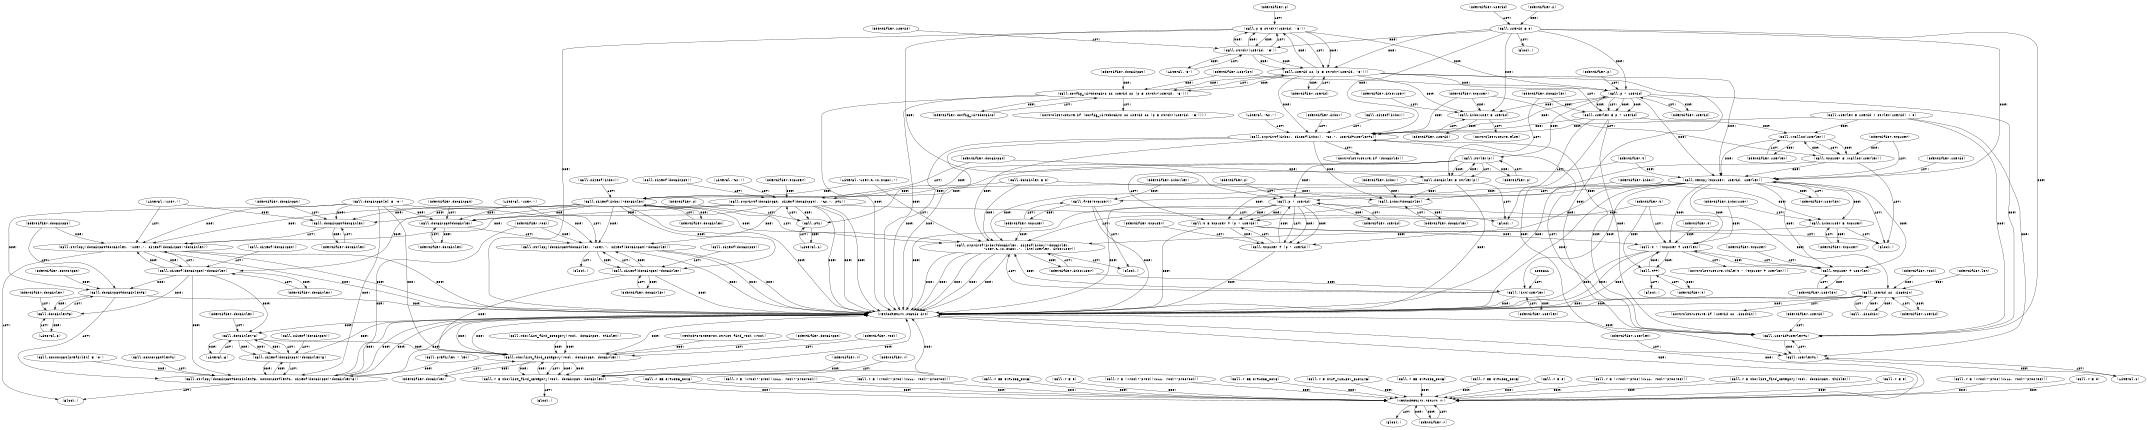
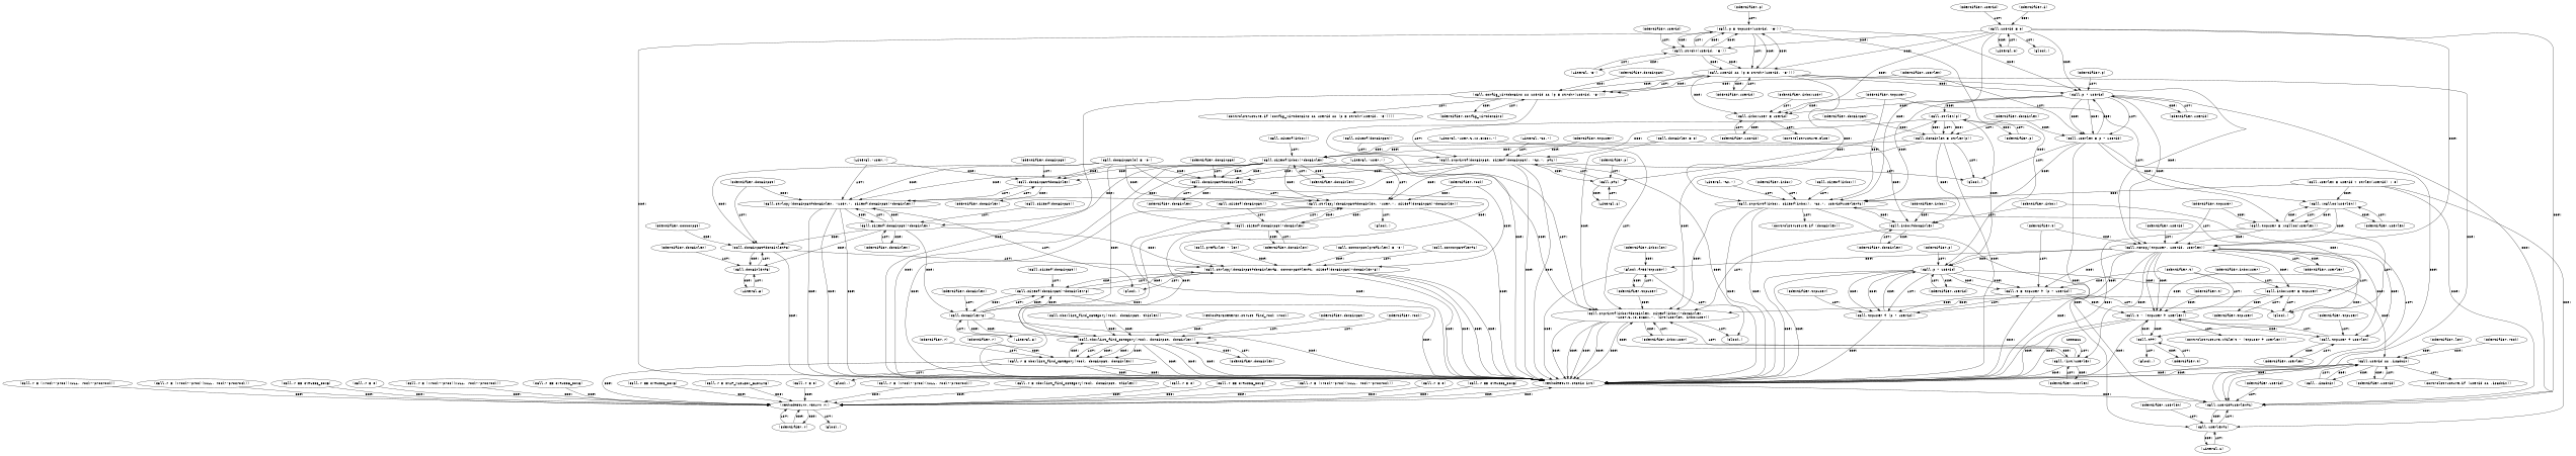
  digraph {
    fontname="DejaVu Sans Mono"
    node [fontname="DejaVu Sans Mono"]
    edge [fontname="DejaVu Sans Mono"]
-   n1 [label="(Call,p = strchr(userid, '@'))"]
+   n1 [label="(Call,p = tmpuser(userid, '@'))"]
    n2 [label="(Call,strchr(userid, '@'))"]
    n3 [label="(Call,userid && (p = strchr(userid, '@')))"]
    n4 [label="(Call,p - userid)"]
    n5 [label="(Call,p - userid)"]
    n6 [label="(MethodReturn,static int)"]
    n7 [label="(Literal,'@')"]
    n8 [label="(Call,snprintf(inbox, sizeof(inbox), \"%s!\", userid+userlen+1))"]
    n9 [label="(Call,userid+userlen+1)"]
    n10 [label="(Call,memcpy(tmpuser, userid, userlen))"]
    n11 [label="(Call,inboxuser = userid)"]
    n12 [label="(Call,config_virtdomains && userid && (p = strchr(userid, '@')))"]
    n13 [label="(Identifier,userid)"]
    n14 [label="(Call,userlen = p - userid)"]
    n15 [label="(Call,strlen(p))"]
    n16 [label="(Identifier,userid)"]
    n17 [label="(Call,t = tmpuser + (p - userid))"]
    n18 [label="(Call,tmpuser + (p - userid))"]
    n19 [label="(Call,userid && !isadmin)"]
    n20 [label="(Identifier,userid)"]
    n21 [label="(MethodReturn,return r;)"]
    n22 [label="(Call,userid = 0)"]
+   n23 [label="(Literal,0)"]
    n24 [label="(Block,)"]
    n25 [label="(Call,snprintf(inbox+domainlen, sizeof(inbox)-domainlen,\n                 \"user.%.*s.INBOX.\", (int)userlen, inboxuser))"]
    n26 [label="(Call,inbox+domainlen)"]
    n27 [label="(ControlStructure,if (domainlen))"]
    n28 [label="(Call,userlen+1)"]
    n29 [label="(Block,)"]
    n30 [label="(Call,t < (tmpuser + userlen))"]
    n31 [label="(Call,tmpuser + userlen)"]
    n32 [label="(Call,inboxuser = tmpuser)"]
    n33 [label="(Call,(int)userlen)"]
-   n34 [label="(Call,free(tmpuser))"]
+   n34 [label="(Block,free(tmpuser))"]
    n35 [label="(Identifier,userlen)"]
    n36 [label="(ControlStructure,else)"]
    n37 [label="(Identifier,userid)"]
    n38 [label="(Identifier,config_virtdomains)"]
    n39 [label="(ControlStructure,if (config_virtdomains && userid && (p = strchr(userid, '@'))))"]
    n40 [label="(Call,xmalloc(userlen))"]
    n41 [label="(Block,)"]
    n42 [label="(Call,domainlen = strlen(p))"]
    n43 [label="(Call,snprintf(domainpat, sizeof(domainpat), \"%s!\", p+1))"]
    n44 [label="(Call,p+1)"]
    n45 [label="(Identifier,p)"]
    n46 [label="(Literal,1)"]
    n47 [label="(Call,tmpuser = xmalloc(userlen))"]
    n48 [label="(Identifier,userlen)"]
    n49 [label="(Block,)"]
    n50 [label="(Identifier,inboxuser)"]
    n51 [label="(Identifier,domainlen)"]
    n52 [label="(Call,t++)"]
    n53 [label="(ControlStructure,while(t < (tmpuser + userlen)))"]
    n54 [label="(Identifier,userlen)"]
    n55 [label="(Identifier,tmpuser)"]
    n56 [label="(Identifier,userlen)"]
    n57 [label="(Identifier,tmpuser)"]
    n58 [label="(Identifier,t)"]
    n59 [label="(Block,)"]
    n60 [label="(ControlStructure,if (userid && !isadmin))"]
    n61 [label="(Call,!isadmin)"]
    n62 [label="(Identifier,userid)"]
    n63 [label="(Call,sizeof(inbox)-domainlen)"]
    n64 [label="(Call,strlcpy(domainpat+domainlen, \"user.\", sizeof(domainpat)-domainlen))"]
    n65 [label="(Call,domainpat+domainlen)"]
    n66 [label="(Call,strlcpy(domainpat+domainlen, \"user.\", sizeof(domainpat)-domainlen))"]
    n67 [label="(Call,domainpat+domainlen)"]
    n68 [label="(Literal,1)"]
    n69 [label="(Call,sizeof(domainpat)-domainlen)"]
    n70 [label="(Call,sizeof(domainpat)-domainlen)"]
    n71 [label="(Identifier,domainlen)"]
    n72 [label="(Block,)"]
    n73 [label="(Identifier,domainlen)"]
    n74 [label="(Call,mboxlist_find_category(rock, domainpat, domainlen))"]
    n75 [label="(Identifier,domainlen)"]
    n76 [label="(Block,)"]
    n77 [label="(Identifier,domainlen)"]
    n78 [label="(Call,strlcpy(domainpat+domainlen+5, commonpat+len+1, sizeof(domainpat)-domainlen-5))"]
    n79 [label="(Call,domainpat+domainlen+5)"]
    n80 [label="(Call,domainlen+5)"]
    n81 [label="(Call,domainlen-5)"]
    n82 [label="(Identifier,domainlen)"]
    n83 [label="(Call,r = mboxlist_find_category(rock, domainpat, domainlen))"]
    n84 [label="(Identifier,domainlen)"]
    n85 [label="(Block,)"]
    n86 [label="(Block,)"]
    n87 [label="(Identifier,r)"]
    n88 [label="(Call,sizeof(domainpat)-domainlen-5)"]
    n89 [label="(Literal,5)"]
    n90 [label="(Literal,5)"]
    n91 [label="(Call,r = (*rock->proc)(NULL, rock->procrock))"]
    n92 [label="(Identifier,inbox)"]
    n93 [label="(Identifier,len)"]
    n94 [label="(MethodParameterIn,struct find_rock *rock)"]
    n95 [label="(Identifier,domainpat)"]
    n96 [label="(Identifier,p)"]
    n97 [label="(Literal,\"%s!\")"]
    n98 [label="(Literal,\"user.\")"]
    n99 [label="(Call,domainlen = 0)"]
    n100 [label="(Call,r = 0)"]
    n101 [label="(Identifier,inboxuser)"]
    n102 [label="(Literal,\"user.\")"]
    n103 [label="(Identifier,p)"]
    n104 [label="(Identifier,userid)"]
    n105 [label="(Identifier,r)"]
    n106 [label="(Call,sizeof(domainpat))"]
    n107 [label="(Call,sizeof(domainpat))"]
    n108 [label="(Call,r == CYRUSDB_DONE)"]
    n109 [label="(Identifier,userid)"]
    n110 [label="(Identifier,inbox)"]
    n111 [label="(Identifier,t)"]
    n112 [label="(Identifier,userlen)"]
    n113 [label="(Identifier,p)"]
    n114 [label="(Identifier,domainpat)"]
    n115 [label="(Call,sizeof(inbox))"]
    n116 [label="(Identifier,domainlen)"]
    n117 [label="(Call,sizeof(domainpat))"]
    n118 [label="(Identifier,commonpat)"]
    n119 [label="(Call,r = (*rock->proc)(NULL, rock->procrock))"]
    n120 [label="(Call,r = (*rock->proc)(NULL, rock->procrock))"]
    n121 [label="(Identifier,tmpuser)"]
    n122 [label="(Identifier,tmpuser)"]
    n123 [label="(Identifier,domainpat)"]
    n124 [label="(Call,prefixlen < len)"]
    n125 [label="(Identifier,tmpuser)"]
    n126 [label="(Call,userlen = userid ? strlen(userid) : 0)"]
    n127 [label="(Call,r == CYRUSDB_DONE)"]
    n128 [label="(Identifier,domainlen)"]
    n129 [label="(Identifier,domainlen)"]
    n130 [label="(Call,r = 0)"]
    n131 [label="(Identifier,inboxuser)"]
    n132 [label="(Call,domainpat[0] = '\0')"]
    n133 [label="(Identifier,r)"]
    n134 [label="(Identifier,t)"]
    n135 [label="(Literal,\"user.%.*s.INBOX.\")"]
    n136 [label="(Identifier,rock)"]
    n137 [label="(Call,r = (*rock->proc)(NULL, rock->procrock))"]
    n138 [label="(Call,sizeof(inbox))"]
    n139 [label="(Identifier,rock)"]
    n140 [label="(Call,r == CYRUSDB_DONE)"]
    n141 [label="(Identifier,inbox)"]
    n142 [label="(Identifier,userlen)"]
    n143 [label="(Identifier,rock)"]
    n144 [label="(Call,sizeof(domainpat))"]
    n145 [label="(Literal,\"%s!\")"]
    n146 [label="(Call,r = IMAP_MAILBOX_BADNAME)"]
    n147 [label="(Identifier,tmpuser)"]
    n148 [label="(Call,r == CYRUSDB_DONE)"]
    n149 [label="(Identifier,p)"]
    n150 [label="(Identifier,domainpat)"]
    n151 [label="(Identifier,userid)"]
    n152 [label="(Identifier,userid)"]
    n153 [label="(Call,r == CYRUSDB_DONE)"]
    n154 [label="(Call,commonpat[prefixlen] = '\0')"]
    n155 [label="(Identifier,domainpat)"]
    n156 [label="(Call,commonpat+len+1)"]
    n157 [label="(Call,r = 0)"]
    n158 [label="(Identifier,domainpat)"]
    n159 [label="(Identifier,inboxlen)"]
    n160 [label="(Identifier,tmpuser)"]
    n161 [label="(Call,r = (*rock->proc)(NULL, rock->procrock))"]
    n162 [label="(Identifier,t)"]
    n163 [label="(Identifier,i)"]
    n164 [label="(Call,mboxlist_find_category(rock, domainpat, thislen))"]
    n165 [label="(Call,r = mboxlist_find_category(rock, domainpat, thislen))"]
    n166 [label="(Call,r = 0)"]
    1000311
    n1 -> n2 [label="CFG: "]
    n1 -> n3 [label="AST: "]
    n1 -> n3 [label="DDG: "]
    n1 -> n4 [label="DDG: "]
    n1 -> n5 [label="DDG: "]
    n1 -> n6 [label="DDG: "]
    n2 -> n1 [label="AST: "]
    n2 -> n1 [label="DDG: "]
    n2 -> n1 [label="DDG: "]
    n2 -> n3 [label="DDG: "]
    n2 -> n3 [label="DDG: "]
    n2 -> n7 [label="CFG: "]
    n3 -> n1 [label="CFG: "]
    n3 -> n4 [label="DDG: "]
    n3 -> n8 [label="DDG: "]
    n3 -> n9 [label="DDG: "]
    n3 -> n10 [label="DDG: "]
    n3 -> n11 [label="DDG: "]
    n3 -> n12 [label="AST: "]
    n3 -> n12 [label="DDG: "]
    n3 -> n13 [label="CFG: "]
    n4 -> n8 [label="DDG: "]
    n4 -> n9 [label="DDG: "]
    n4 -> n10 [label="DDG: "]
    n4 -> n11 [label="DDG: "]
    n4 -> n14 [label="AST: "]
    n4 -> n14 [label="DDG: "]
    n4 -> n14 [label="DDG: "]
    n4 -> n15 [label="DDG: "]
    n4 -> n16 [label="CFG: "]
    n5 -> n6 [label="DDG: "]
    n5 -> n6 [label="DDG: "]
    n5 -> n17 [label="DDG: "]
    n5 -> n17 [label="DDG: "]
    n5 -> n18 [label="AST: "]
    n5 -> n18 [label="DDG: "]
    n5 -> n18 [label="DDG: "]
    n5 -> n19 [label="DDG: "]
    n5 -> n20 [label="CFG: "]
    n6 -> n9 [label="DDG: "]
    n6 -> n21 [label="CFG: "]
    n7 -> n2 [label="AST: "]
    n8 -> n6 [label="DDG: "]
    n8 -> n6 [label="DDG: "]
    n8 -> n9 [label="CFG: "]
    n8 -> n25 [label="DDG: "]
    n8 -> n26 [label="DDG: "]
    n8 -> n27 [label="AST: "]
    n9 -> n8 [label="AST: "]
    n9 -> n28 [label="CFG: "]
    n10 -> n5 [label="DDG: "]
    n10 -> n6 [label="DDG: "]
    n10 -> n17 [label="DDG: "]
    n10 -> n18 [label="DDG: "]
    n10 -> n29 [label="AST: "]
    n10 -> n30 [label="DDG: "]
    n10 -> n30 [label="DDG: "]
    n10 -> n31 [label="DDG: "]
    n10 -> n31 [label="DDG: "]
    n10 -> n32 [label="DDG: "]
    n10 -> n33 [label="DDG: "]
    n10 -> n34 [label="DDG: "]
    n10 -> n35 [label="CFG: "]
    n11 -> n36 [label="AST: "]
    n11 -> n37 [label="CFG: "]
    n12 -> n3 [label="CFG: "]
    n12 -> n6 [label="DDG: "]
    n12 -> n6 [label="DDG: "]
    n12 -> n38 [label="CFG: "]
    n12 -> n39 [label="AST: "]
    n13 -> n3 [label="AST: "]
    n14 -> n4 [label="CFG: "]
    n14 -> n8 [label="DDG: "]
    n14 -> n9 [label="DDG: "]
    n14 -> n28 [label="DDG: "]
    n14 -> n40 [label="DDG: "]
    n14 -> n41 [label="AST: "]
    n15 -> n5 [label="DDG: "]
    n15 -> n42 [label="AST: "]
    n15 -> n42 [label="DDG: "]
    n15 -> n43 [label="DDG: "]
    n15 -> n44 [label="DDG: "]
    n15 -> n45 [label="CFG: "]
    n16 -> n4 [label="AST: "]
    n17 -> n6 [label="DDG: "]
    n17 -> n18 [label="CFG: "]
    n17 -> n29 [label="AST: "]
    n17 -> n30 [label="DDG: "]
    n18 -> n5 [label="CFG: "]
    n18 -> n6 [label="DDG: "]
    n18 -> n17 [label="AST: "]
    n19 -> n6 [label="DDG: "]
    n19 -> n6 [label="DDG: "]
    n19 -> n6 [label="DDG: "]
    n19 -> n60 [label="AST: "]
    n19 -> n61 [label="CFG: "]
    n19 -> n62 [label="CFG: "]
    n20 -> n5 [label="AST: "]
    n21 -> n6 [label="DDG: "]
    n21 -> n86 [label="AST: "]
    n21 -> n87 [label="CFG: "]
    n22 -> n2 [label="DDG: "]
    n22 -> n3 [label="DDG: "]
    n22 -> n4 [label="DDG: "]
    n22 -> n8 [label="DDG: "]
    n22 -> n9 [label="DDG: "]
    n22 -> n10 [label="DDG: "]
    n22 -> n11 [label="DDG: "]
+   n22 -> n23 [label="CFG: "]
    n22 -> n24 [label="AST: "]
+   n23 -> n22 [label="AST: "]
    n25 -> n6 [label="DDG: "]
    n25 -> n6 [label="DDG: "]
    n25 -> n6 [label="DDG: "]
    n25 -> n6 [label="DDG: "]
    n25 -> n6 [label="DDG: "]
    n25 -> n49 [label="AST: "]
    n25 -> n50 [label="CFG: "]
    n26 -> n25 [label="AST: "]
    n26 -> n51 [label="CFG: "]
    n28 -> n9 [label="AST: "]
    n28 -> n46 [label="CFG: "]
    n30 -> n6 [label="DDG: "]
    n30 -> n6 [label="DDG: "]
    n30 -> n6 [label="DDG: "]
    n30 -> n31 [label="CFG: "]
    n30 -> n52 [label="DDG: "]
    n30 -> n53 [label="AST: "]
    n31 -> n30 [label="AST: "]
    n31 -> n54 [label="CFG: "]
    n32 -> n25 [label="DDG: "]
    n32 -> n29 [label="AST: "]
    n32 -> n55 [label="CFG: "]
    n33 -> n6 [label="DDG: "]
    n33 -> n25 [label="AST: "]
    n33 -> n25 [label="DDG: "]
    n33 -> n56 [label="CFG: "]
    n34 -> n6 [label="DDG: "]
    n34 -> n49 [label="AST: "]
    n34 -> n57 [label="CFG: "]
    n35 -> n10 [label="AST: "]
    n37 -> n11 [label="AST: "]
    n38 -> n12 [label="AST: "]
    n40 -> n10 [label="DDG: "]
    n40 -> n47 [label="AST: "]
    n40 -> n47 [label="DDG: "]
    n40 -> n48 [label="CFG: "]
    n42 -> n6 [label="DDG: "]
    n42 -> n15 [label="CFG: "]
    n42 -> n25 [label="DDG: "]
    n42 -> n26 [label="DDG: "]
    n42 -> n41 [label="AST: "]
    n42 -> n63 [label="DDG: "]
    n43 -> n6 [label="DDG: "]
    n43 -> n6 [label="DDG: "]
    n43 -> n6 [label="DDG: "]
    n43 -> n41 [label="AST: "]
    n43 -> n44 [label="CFG: "]
    n43 -> n64 [label="DDG: "]
    n43 -> n65 [label="DDG: "]
    n43 -> n66 [label="DDG: "]
    n43 -> n67 [label="DDG: "]
    n44 -> n43 [label="AST: "]
    n44 -> n68 [label="CFG: "]
    n45 -> n15 [label="AST: "]
    n46 -> n28 [label="AST: "]
    n47 -> n6 [label="DDG: "]
    n47 -> n10 [label="DDG: "]
    n47 -> n29 [label="AST: "]
    n47 -> n40 [label="CFG: "]
    n48 -> n40 [label="AST: "]
    n50 -> n25 [label="AST: "]
    n50 -> n33 [label="CFG: "]
    n51 -> n26 [label="AST: "]
    n52 -> n30 [label="DDG: "]
    n52 -> n58 [label="CFG: "]
    n52 -> n59 [label="AST: "]
    n54 -> n31 [label="AST: "]
    n55 -> n32 [label="AST: "]
    n56 -> n33 [label="AST: "]
    n57 -> n25 [label="CFG: "]
    n57 -> n34 [label="AST: "]
    n58 -> n52 [label="AST: "]
    n61 -> n19 [label="AST: "]
    n61 -> n19 [label="DDG: "]
    n62 -> n19 [label="AST: "]
    n63 -> n6 [label="DDG: "]
    n63 -> n25 [label="AST: "]
    n63 -> n25 [label="DDG: "]
    n63 -> n64 [label="DDG: "]
    n63 -> n65 [label="DDG: "]
    n63 -> n66 [label="DDG: "]
    n63 -> n67 [label="DDG: "]
    n63 -> n69 [label="DDG: "]
    n63 -> n70 [label="DDG: "]
    n63 -> n71 [label="CFG: "]
    n64 -> n6 [label="DDG: "]
    n64 -> n6 [label="DDG: "]
    n64 -> n6 [label="DDG: "]
    n64 -> n69 [label="CFG: "]
    n64 -> n72 [label="AST: "]
    n65 -> n64 [label="AST: "]
    n65 -> n73 [label="CFG: "]
    n66 -> n6 [label="DDG: "]
    n66 -> n6 [label="DDG: "]
    n66 -> n6 [label="DDG: "]
    n66 -> n70 [label="CFG: "]
    n66 -> n76 [label="AST: "]
    n67 -> n66 [label="AST: "]
    n67 -> n77 [label="CFG: "]
    n68 -> n44 [label="AST: "]
    n69 -> n6 [label="DDG: "]
    n69 -> n64 [label="AST: "]
    n69 -> n64 [label="DDG: "]
    n69 -> n74 [label="DDG: "]
    n69 -> n75 [label="CFG: "]
    n70 -> n66 [label="AST: "]
    n70 -> n66 [label="DDG: "]
    n70 -> n78 [label="DDG: "]
    n70 -> n79 [label="DDG: "]
    n70 -> n80 [label="DDG: "]
    n70 -> n81 [label="DDG: "]
    n70 -> n82 [label="CFG: "]
    n71 -> n63 [label="AST: "]
    n73 -> n65 [label="AST: "]
    n74 -> n6 [label="DDG: "]
    n74 -> n6 [label="DDG: "]
    n74 -> n6 [label="DDG: "]
    n74 -> n83 [label="AST: "]
    n74 -> n83 [label="DDG: "]
    n74 -> n83 [label="DDG: "]
    n74 -> n83 [label="DDG: "]
    n74 -> n84 [label="CFG: "]
    n75 -> n69 [label="AST: "]
    n77 -> n67 [label="AST: "]
    n78 -> n6 [label="DDG: "]
    n78 -> n6 [label="DDG: "]
    n78 -> n6 [label="DDG: "]
    n78 -> n6 [label="DDG: "]
    n78 -> n76 [label="AST: "]
    n78 -> n88 [label="CFG: "]
    n79 -> n6 [label="DDG: "]
    n79 -> n78 [label="AST: "]
    n79 -> n80 [label="CFG: "]
    n80 -> n79 [label="AST: "]
    n80 -> n89 [label="CFG: "]
-   n6 -> n81 [label="DDG: "]
+   n81 -> n6 [label="DDG: "]
    n81 -> n74 [label="DDG: "]
    n81 -> n88 [label="AST: "]
    n81 -> n88 [label="DDG: "]
    n81 -> n88 [label="DDG: "]
    n81 -> n90 [label="CFG: "]
    n82 -> n70 [label="AST: "]
    n83 -> n6 [label="DDG: "]
    n83 -> n6 [label="DDG: "]
    n83 -> n21 [label="DDG: "]
    n83 -> n74 [label="CFG: "]
    n83 -> n85 [label="AST: "]
    n84 -> n74 [label="AST: "]
    n87 -> n21 [label="AST: "]
    n87 -> n21 [label="DDG: "]
    n88 -> n6 [label="DDG: "]
    n88 -> n78 [label="AST: "]
    n88 -> n78 [label="DDG: "]
    n88 -> n81 [label="CFG: "]
    n89 -> n80 [label="AST: "]
    n90 -> n81 [label="AST: "]
    n91 -> n21 [label="DDG: "]
    n92 -> n26 [label="CFG: "]
    n93 -> n19 [label="CFG: "]
    n94 -> n74 [label="DDG: "]
    n95 -> n74 [label="AST: "]
    n96 -> n44 [label="AST: "]
    n97 -> n8 [label="AST: "]
    n98 -> n64 [label="AST: "]
    n98 -> n65 [label="CFG: "]
    n99 -> n25 [label="DDG: "]
    n99 -> n26 [label="DDG: "]
    n99 -> n63 [label="DDG: "]
    n100 -> n21 [label="DDG: "]
    n101 -> n11 [label="AST: "]
    n102 -> n66 [label="AST: "]
    n102 -> n67 [label="CFG: "]
    n103 -> n4 [label="AST: "]
    n104 -> n22 [label="AST: "]
    n105 -> n83 [label="AST: "]
    n106 -> n69 [label="AST: "]
    n107 -> n70 [label="AST: "]
    n108 -> n21 [label="DDG: "]
    n109 -> n2 [label="AST: "]
    n110 -> n8 [label="AST: "]
    n111 -> n10 [label="CFG: "]
    n111 -> n17 [label="AST: "]
    n112 -> n28 [label="AST: "]
    n113 -> n1 [label="AST: "]
    n114 -> n67 [label="AST: "]
    n115 -> n63 [label="AST: "]
    n116 -> n14 [label="CFG: "]
    n116 -> n42 [label="AST: "]
    n117 -> n88 [label="AST: "]
    n118 -> n79 [label="CFG: "]
    n119 -> n21 [label="DDG: "]
    n120 -> n21 [label="DDG: "]
    n121 -> n8 [label="CFG: "]
    n121 -> n11 [label="CFG: "]
    n121 -> n47 [label="AST: "]
    n122 -> n10 [label="AST: "]
    n122 -> n47 [label="CFG: "]
    n123 -> n42 [label="CFG: "]
    n123 -> n43 [label="AST: "]
    n124 -> n78 [label="DDG: "]
    n125 -> n31 [label="AST: "]
    n126 -> n8 [label="DDG: "]
    n126 -> n9 [label="DDG: "]
    n126 -> n28 [label="DDG: "]
    n126 -> n40 [label="DDG: "]
    n127 -> n21 [label="DDG: "]
    n128 -> n81 [label="AST: "]
    n129 -> n80 [label="AST: "]
    n130 -> n21 [label="DDG: "]
    n131 -> n30 [label="CFG: "]
    n131 -> n32 [label="AST: "]
    n132 -> n64 [label="DDG: "]
    n132 -> n65 [label="DDG: "]
    n132 -> n66 [label="DDG: "]
    n132 -> n67 [label="DDG: "]
    n132 -> n74 [label="DDG: "]
    n132 -> n78 [label="DDG: "]
    n132 -> n79 [label="DDG: "]
    n133 -> n83 [label="CFG: "]
    n134 -> n30 [label="CFG: "]
    n135 -> n25 [label="AST: "]
    n135 -> n63 [label="CFG: "]
    n136 -> n19 [label="CFG: "]
    n137 -> n21 [label="DDG: "]
    n138 -> n8 [label="AST: "]
    n139 -> n74 [label="AST: "]
    n140 -> n21 [label="DDG: "]
    n141 -> n26 [label="AST: "]
    n141 -> n32 [label="CFG: "]
    n142 -> n12 [label="CFG: "]
    n142 -> n14 [label="AST: "]
    n143 -> n64 [label="CFG: "]
    n143 -> n78 [label="CFG: "]
    n144 -> n43 [label="AST: "]
    n145 -> n43 [label="AST: "]
    n146 -> n21 [label="DDG: "]
    n147 -> n43 [label="CFG: "]
    n148 -> n21 [label="DDG: "]
    n149 -> n5 [label="AST: "]
    n150 -> n65 [label="AST: "]
    n151 -> n9 [label="AST: "]
    n152 -> n10 [label="AST: "]
    n153 -> n21 [label="DDG: "]
    n154 -> n78 [label="DDG: "]
    n155 -> n12 [label="CFG: "]
    n156 -> n78 [label="AST: "]
    n157 -> n21 [label="DDG: "]
    n158 -> n66 [label="CFG: "]
    n158 -> n79 [label="AST: "]
    n159 -> n34 [label="CFG: "]
    n160 -> n18 [label="AST: "]
    n161 -> n21 [label="DDG: "]
    n162 -> n17 [label="CFG: "]
    n162 -> n30 [label="AST: "]
    n162 -> n52 [label="CFG: "]
    n163 -> n22 [label="CFG: "]
    n164 -> n74 [label="DDG: "]
    n164 -> n74 [label="DDG: "]
    n165 -> n21 [label="DDG: "]
    n166 -> n21 [label="DDG: "]
    1000311 -> n33 [label="AST: "]
  }
